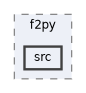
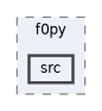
  digraph {
    compound=true
    n1 [color=grey25 fillcolor="#edf0f7" fontname=Helvetica fontsize=10 height=0.2 label=src shape=box style="filled,bold" width=0.4]
    subgraph cluster_1 {
      bgcolor="#edf0f7"
      fontname=Helvetica
      fontsize=10
-     label=f2py
+     label=f0py
      pencolor=grey50
      style="filled,dashed"
      n1
    }
  }
